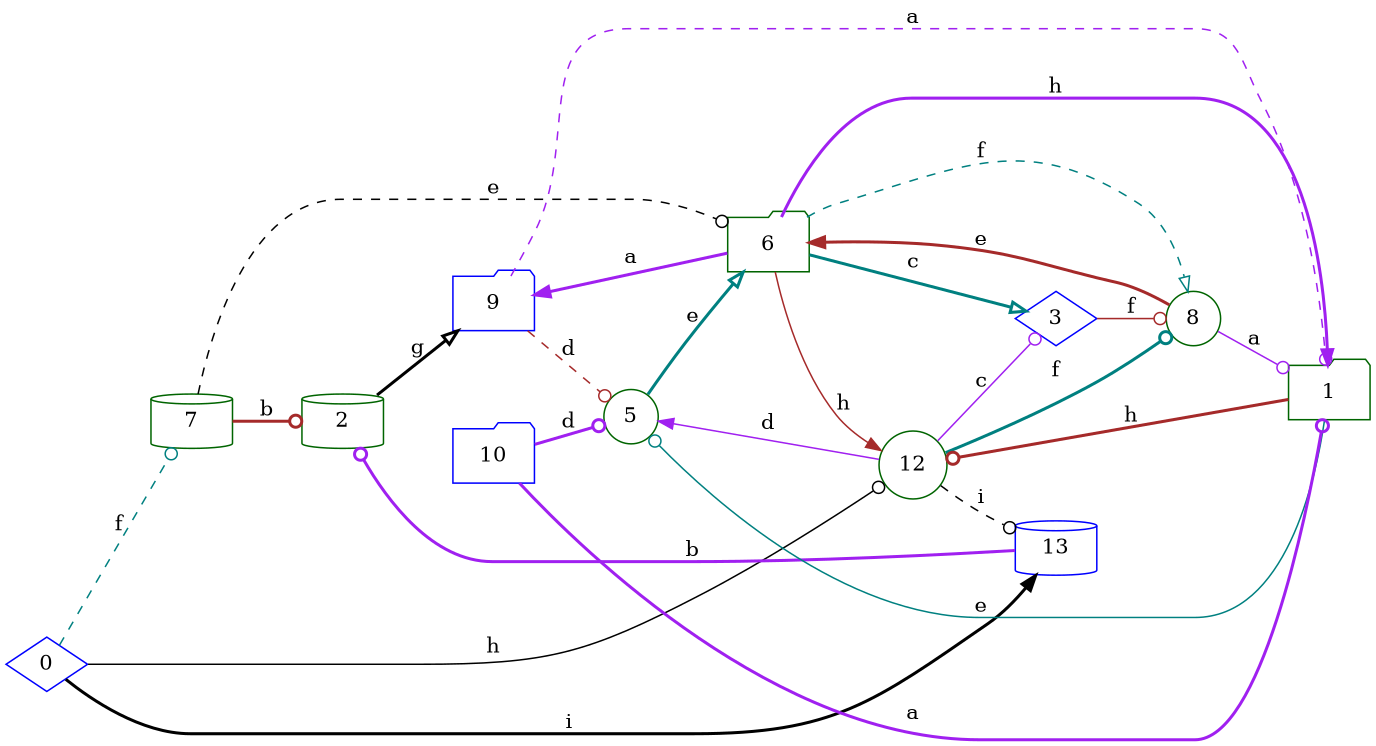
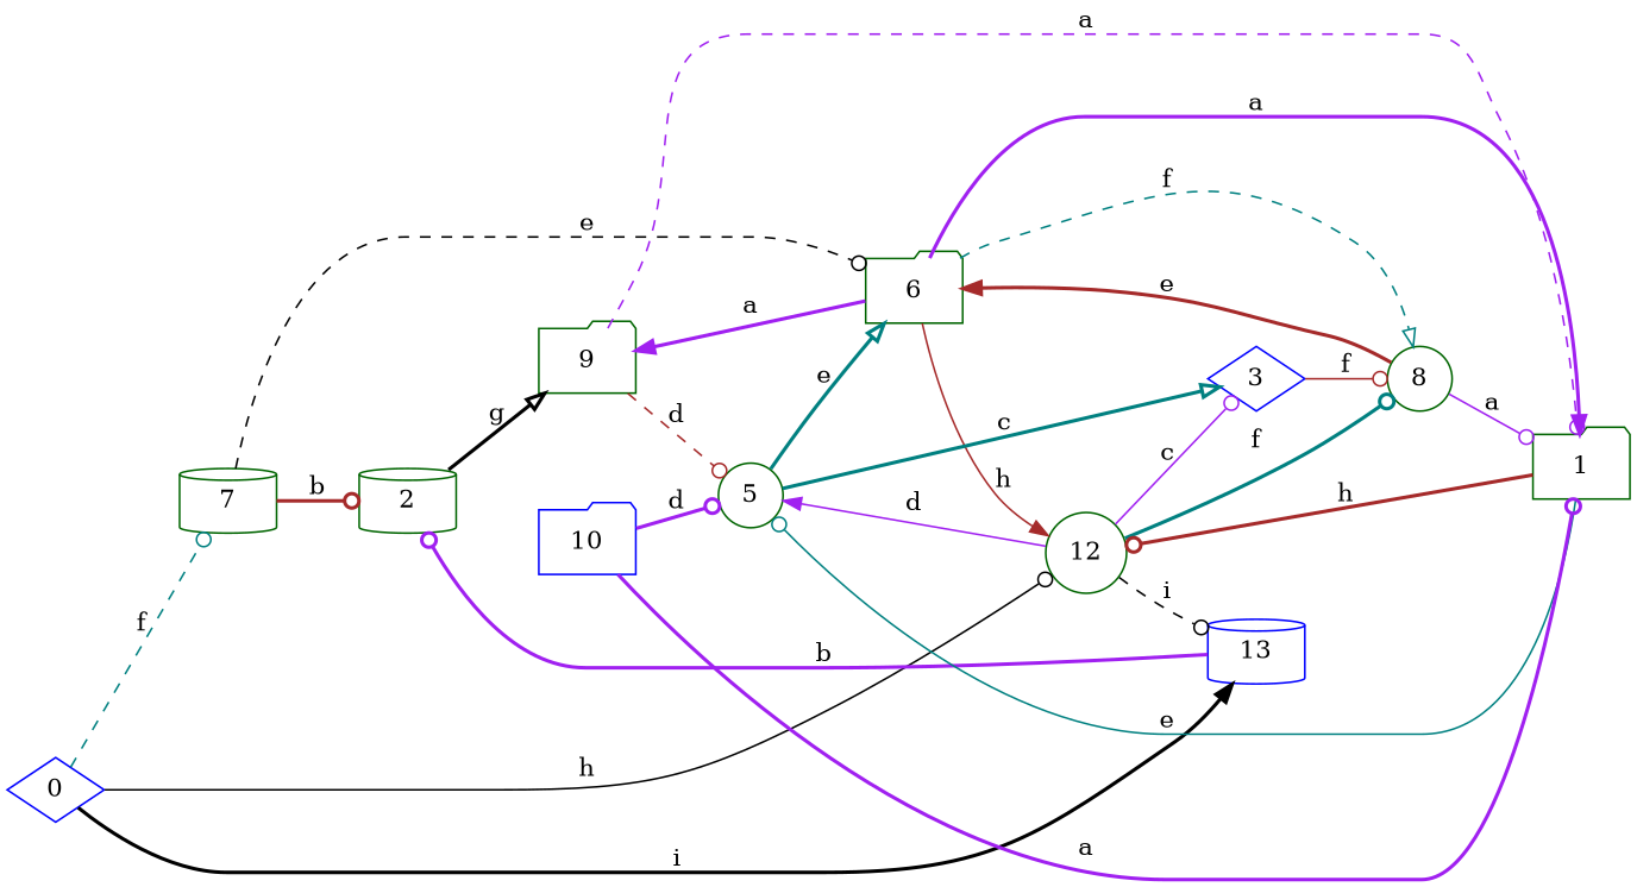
  strict digraph {
    rankdir=LR
    node [color=darkgreen shape=folder]
    edge [arrowhead=odot color=purple style=bold]
    0 [color=blue shape=diamond]
    7 [shape=cylinder]
    12 [shape=circle]
    13 [color=blue shape=cylinder]
    2 [shape=cylinder]
    6
    5 [shape=circle]
    3 [color=blue shape=diamond]
    8 [shape=circle]
    1
-   9 [color=blue]
+   9
    10 [color=blue]
    0 -> 7 [color=teal label=f style=dashed]
    0 -> 12 [color=black label=h style=solid]
    0 -> 13 [arrowhead=normal color=black label=i]
    7 -> 2 [color=brown label=b]
    7 -> 6 [color=black label=e style=dashed]
    12 -> 13 [color=black label=i style=dashed]
    12 -> 5 [arrowhead=normal label=d style=solid]
    12 -> 3 [label=c style=solid]
    12 -> 8 [color=teal label=f]
    13 -> 2 [label=b]
    2 -> 9 [arrowhead=onormal color=black label=g]
    6 -> 12 [arrowhead=normal color=brown label=h style=solid]
-   6 -> 3 [arrowhead=onormal color=teal label=c]
+   5 -> 3 [arrowhead=onormal color=teal label=c]
    6 -> 8 [arrowhead=onormal color=teal label=f style=dashed]
-   6 -> 1 [arrowhead=normal label=h]
+   6 -> 1 [arrowhead=normal label=a]
    6 -> 9 [arrowhead=normal label=a]
    5 -> 6 [arrowhead=onormal color=teal label=e]
    3 -> 8 [color=brown label=f style=solid]
    8 -> 6 [arrowhead=normal color=brown label=e]
    8 -> 1 [label=a style=solid]
    1 -> 12 [color=brown label=h]
    1 -> 5 [color=teal label=e style=solid]
    9 -> 5 [color=brown label=d style=dashed]
    9 -> 1 [label=a style=dashed]
    10 -> 5 [label=d]
    10 -> 1 [label=a]
  }
